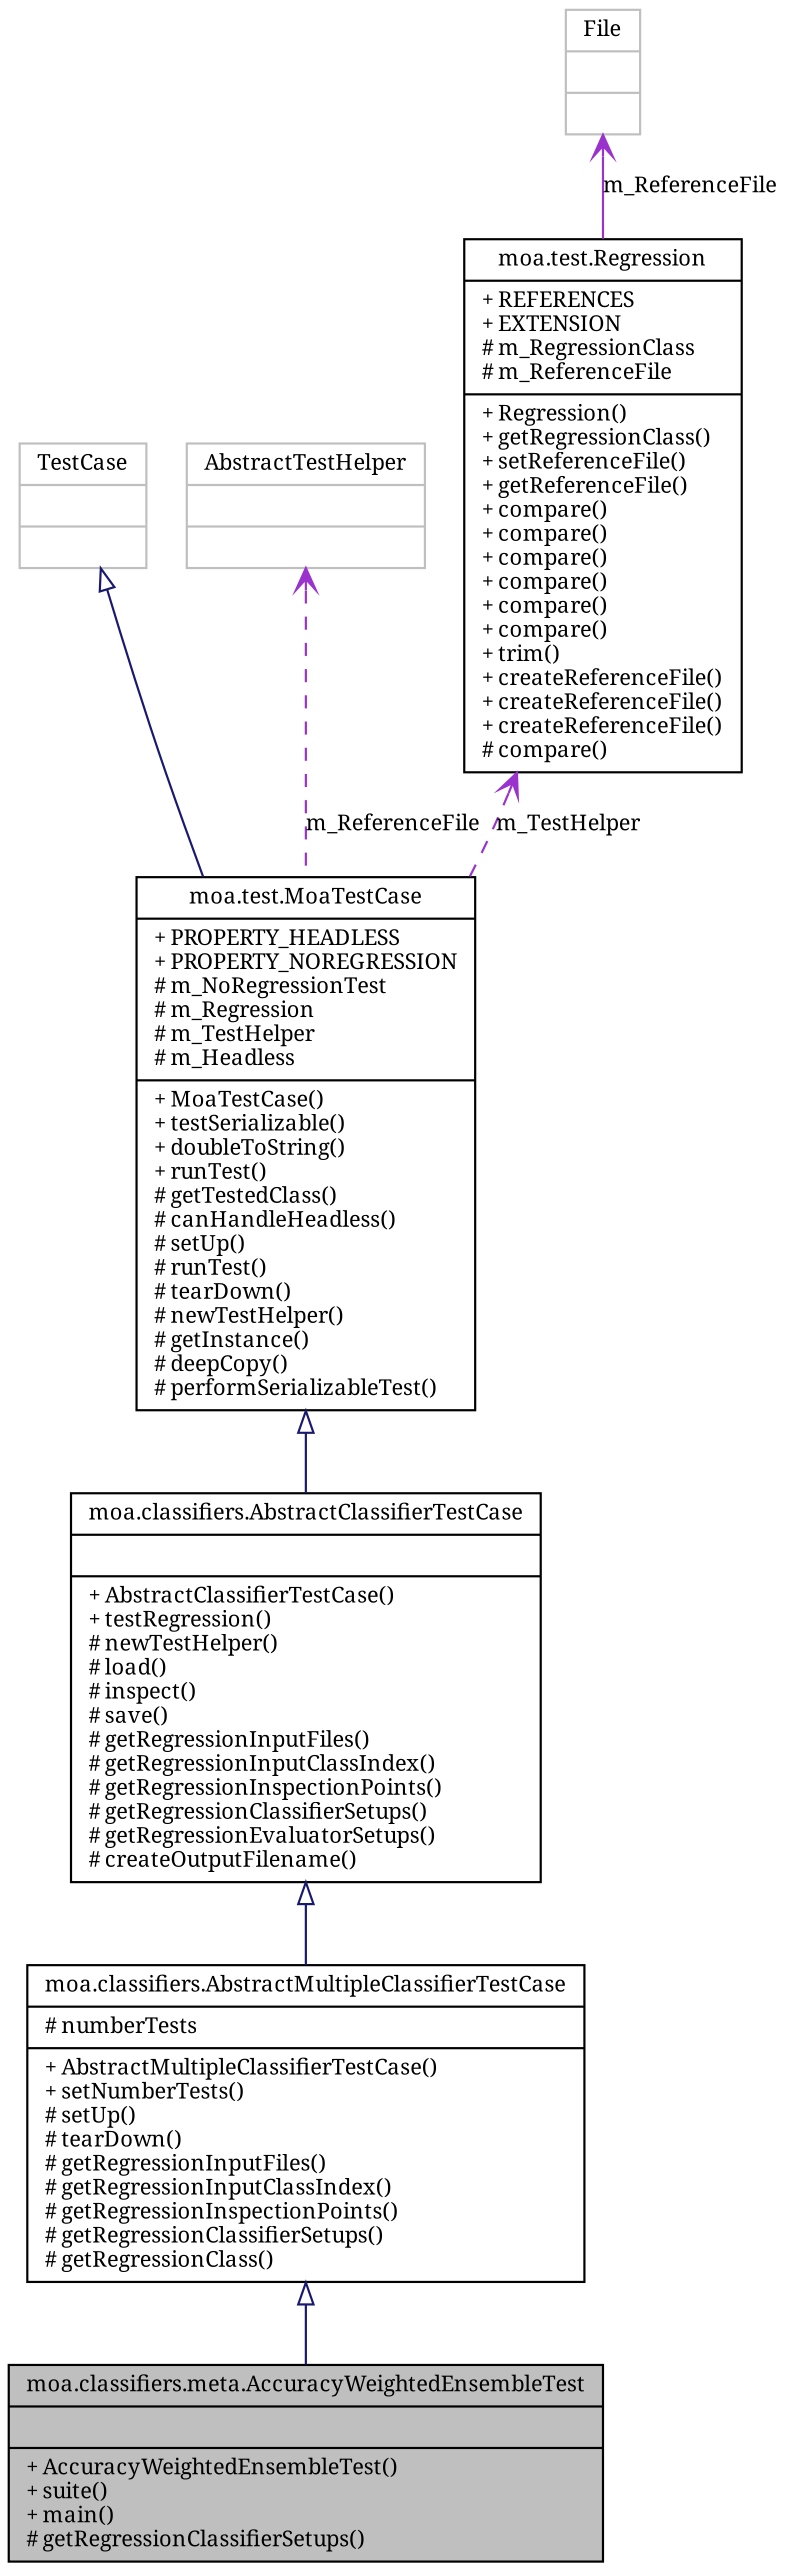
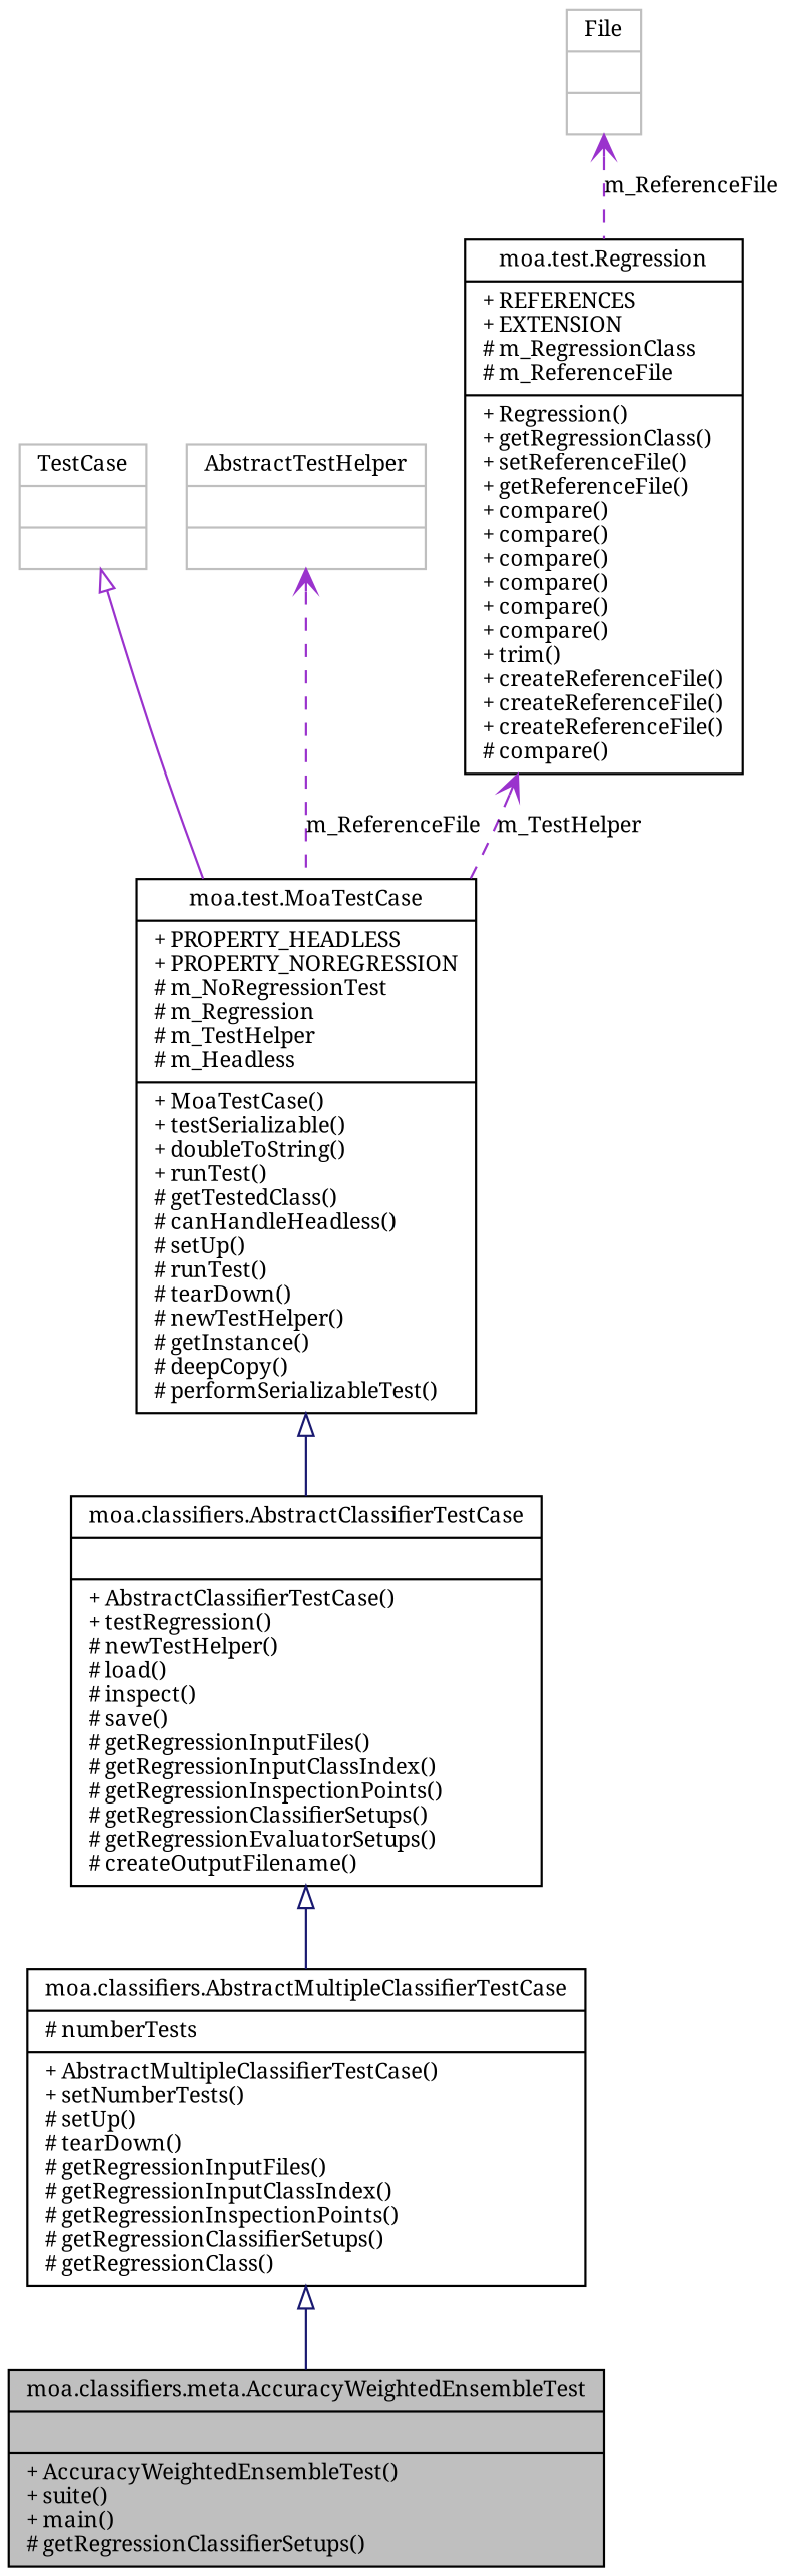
  digraph {
    fontname="Noto Serif"
    node [color=black fillcolor=white fontname="Noto Serif" fontsize=10 shape=record style=filled]
    edge [arrowtail=empty color=midnightblue dir=back fontname="Noto Serif" fontsize=10 labelfontname=Helvetica labelfontsize=10 style=solid]
    n1 [fillcolor=grey75 fontcolor=black height=0.2 label="{moa.classifiers.meta.AccuracyWeightedEnsembleTest\n||+ AccuracyWeightedEnsembleTest()\l+ suite()\l+ main()\l# getRegressionClassifierSetups()\l}" width=0.4]
    n2 [height=0.2 label="{moa.classifiers.AbstractMultipleClassifierTestCase\n|# numberTests\l|+ AbstractMultipleClassifierTestCase()\l+ setNumberTests()\l# setUp()\l# tearDown()\l# getRegressionInputFiles()\l# getRegressionInputClassIndex()\l# getRegressionInspectionPoints()\l# getRegressionClassifierSetups()\l# getRegressionClass()\l}" width=0.4]
    n3 [height=0.2 label="{moa.classifiers.AbstractClassifierTestCase\n||+ AbstractClassifierTestCase()\l+ testRegression()\l# newTestHelper()\l# load()\l# inspect()\l# save()\l# getRegressionInputFiles()\l# getRegressionInputClassIndex()\l# getRegressionInspectionPoints()\l# getRegressionClassifierSetups()\l# getRegressionEvaluatorSetups()\l# createOutputFilename()\l}" width=0.4]
    n4 [height=0.2 label="{moa.test.MoaTestCase\n|+ PROPERTY_HEADLESS\l+ PROPERTY_NOREGRESSION\l# m_NoRegressionTest\l# m_Regression\l# m_TestHelper\l# m_Headless\l|+ MoaTestCase()\l+ testSerializable()\l+ doubleToString()\l+ runTest()\l# getTestedClass()\l# canHandleHeadless()\l# setUp()\l# runTest()\l# tearDown()\l# newTestHelper()\l# getInstance()\l# deepCopy()\l# performSerializableTest()\l}" width=0.4]
    n5 [color=grey75 height=0.2 label="{TestCase\n||}" width=0.4]
    n6 [color=grey75 height=0.2 label="{AbstractTestHelper\n||}" width=0.4]
    n7 [height=0.2 label="{moa.test.Regression\n|+ REFERENCES\l+ EXTENSION\l# m_RegressionClass\l# m_ReferenceFile\l|+ Regression()\l+ getRegressionClass()\l+ setReferenceFile()\l+ getReferenceFile()\l+ compare()\l+ compare()\l+ compare()\l+ compare()\l+ compare()\l+ compare()\l+ trim()\l+ createReferenceFile()\l+ createReferenceFile()\l+ createReferenceFile()\l# compare()\l}" width=0.4]
    n8 [color=grey75 height=0.2 label="{File\n||}" width=0.4]
    n2 -> n1
    n3 -> n2
    n4 -> n3
-   n5 -> n4
+   n5 -> n4 [color=darkorchid3]
    n6 -> n4 [arrowtail=open color=darkorchid3 label=m_ReferenceFile style=dashed]
    n7 -> n4 [arrowtail=open color=darkorchid3 label=m_TestHelper style=dashed]
-   n8 -> n7 [arrowtail=open color=darkorchid3 label=m_ReferenceFile]
+   n8 -> n7 [arrowtail=open color=darkorchid3 label=m_ReferenceFile style=dashed]
  }
